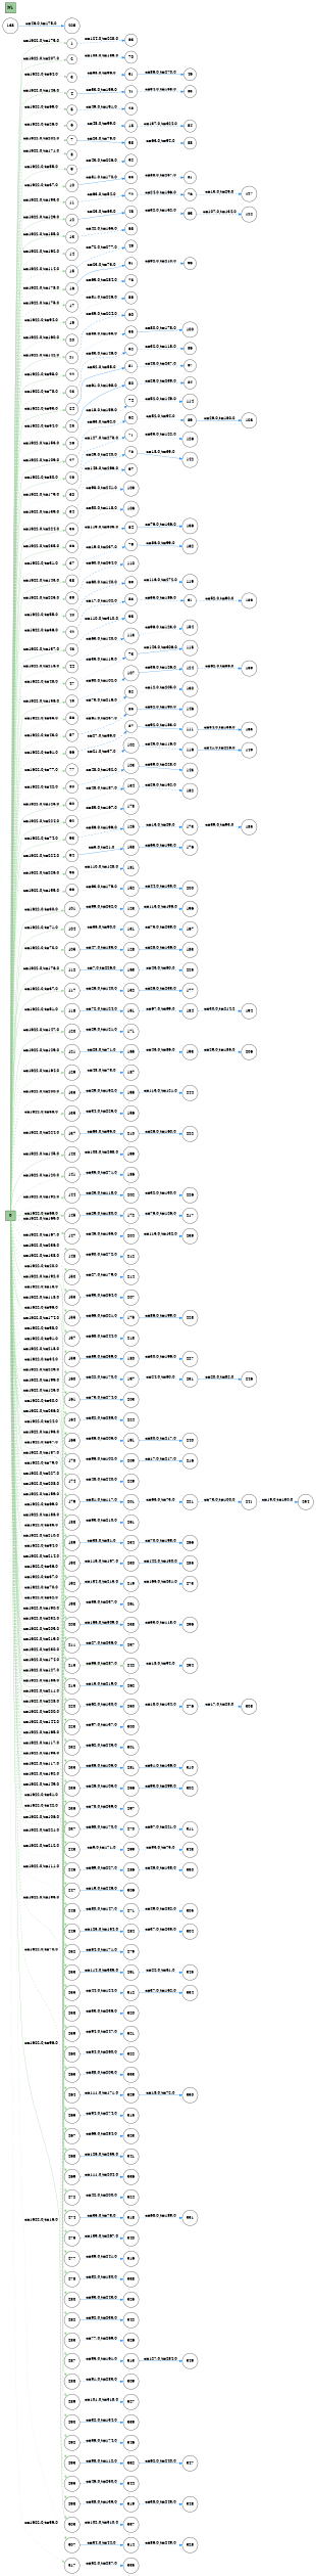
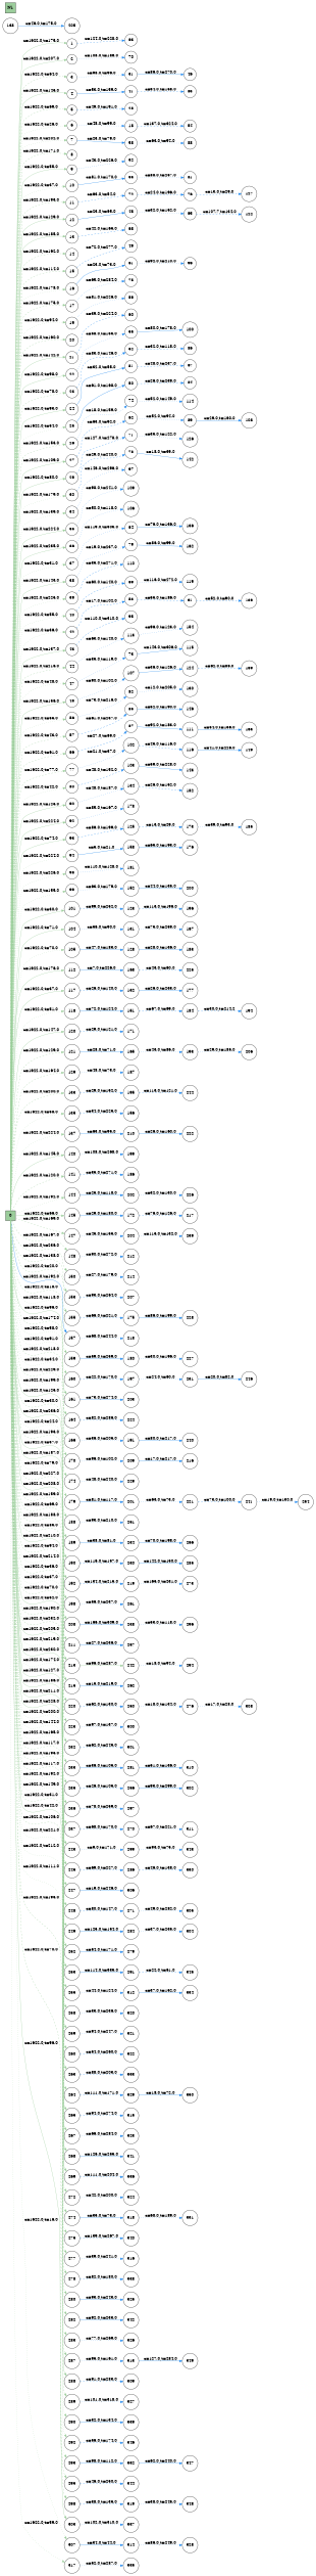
  digraph {
    rankdir=LR
    node [color=black fillcolor=darkseagreen3 shape=circle]
    edge [color=dodgerblue2 style=dotted]
    0 [shape=square style=filled]
    1
    2
    3
    4
    5
    6
    7
    8
    9
    10
    11
    12
    13
    14
    15
    16
    17
    19
    20
    21
    22
    23
    24
    25
    26
    27
    29
    30
    34
    35
    36
    37
    38
    39
    40
    42
    43
    44
    47
    48
    56
    57
    66
    77
    80
    90
    92
    93
    94
    98
    99
    101
    104
    105
    112
    117
    118
    120
    121
    129
    133
    135
    137
    140
    141
    144
    145
    147
    148
    150
    153
    155
    157
    159
    160
    161
    164
    166
    170
    174
    179
    188
    189
    190
    192
    198
    208
    211
    213
    215
    220
    223
    232
    233
    235
    236
    237
    243
    245
    247
    248
    249
    252
    253
    255
    258
    259
    260
    263
    264
    265
    267
    268
    269
    272
    274
    275
    277
    278
    280
    282
    283
    287
    288
    289
    290
    292
    293
    295
    298
    303
    307
    317
    63
    70
    31
    41
    28
    18
    58
    32
    33
    72
    45
    68
    49
    61
    75
    59
    60
    55
    52
    51
    50
    74
    62
    71
    78
    97
    109
    106
    64
    79
    110
    69
    53
    95
    113
    73
    107
    82
    85
    87
    102
    103
    134
    178
    125
    158
    181
    152
    123
    131
    128
    168
    132
    151
    171
    165
    187
    195
    156
    210
    138
    205
    199
    186
    202
    172
    204
    212
    214
    207
    175
    218
    180
    197
    203
    224
    191
    209
    229
    201
    251
    234
    230
    219
    261
    238
    257
    242
    262
    250
    300
    301
    281
    256
    297
    270
    299
    286
    306
    271
    284
    279
    291
    312
    320
    321
    322
    333
    329
    315
    323
    341
    336
    324
    318
    340
    316
    338
    325
    342
    326
    313
    309
    327
    339
    346
    332
    344
    319
    337
    314
    335
    N1 [shape=square style=filled]
    46
    83
    54
    88
    81
    76
    127
    65
    122
    96
    100
    86
    67
    84
    114
    89
    108
    126
    142
    136
    162
    119
    91
    139
    154
    115
    124
    169
    130
    146
    111
    163
    116
    149
    143
    182
    173
    185
    176
    200
    196
    167
    183
    225
    177
    184
    194
    193
    206
    244
    222
    226
    217
    239
    228
    227
    231
    246
    240
    216
    221
    241
    254
    266
    285
    273
    296
    294
    276
    308
    310
    302
    311
    343
    330
    305
    304
    345
    334
    350
    331
    349
    347
    348
    328
    0 -> 1 [color=darkseagreen3 label="c=1622.0,t=175.0" style=solid]
    0 -> 2 [color=darkseagreen3 label="c=1622.0,t=207.0" style=solid]
    0 -> 3 [color=darkseagreen3 label="c=1622.0,t=64.0" style=dashed]
    0 -> 4 [color=darkseagreen3 label="c=1622.0,t=145.0" style=solid]
    0 -> 5 [color=darkseagreen3 label="c=1622.0,t=69.0" style=dashed]
    0 -> 6 [color=darkseagreen3 label="c=1622.0,t=26.0"]
    0 -> 7 [color=darkseagreen3 label="c=1622.0,t=202.0"]
    0 -> 8 [color=darkseagreen3 label="c=1622.0,t=171.0" style=dashed]
    0 -> 9 [color=darkseagreen3 label="c=1622.0,t=55.0" style=solid]
    0 -> 10 [color=darkseagreen3 label="c=1622.0,t=37.0"]
    0 -> 11 [color=darkseagreen3 label="c=1622.0,t=193.0" style=dashed]
    0 -> 12 [color=darkseagreen3 label="c=1622.0,t=129.0" style=solid]
    0 -> 13 [color=darkseagreen3 label="c=1622.0,t=185.0" style=solid]
    0 -> 14 [color=darkseagreen3 label="c=1622.0,t=162.0" style=dashed]
    0 -> 15 [color=darkseagreen3 label="c=1622.0,t=114.0" style=dashed]
    0 -> 16 [color=darkseagreen3 label="c=1622.0,t=178.0"]
    0 -> 17 [color=darkseagreen3 label="c=1622.0,t=175.0" style=dashed]
    0 -> 19 [color=darkseagreen3 label="c=1622.0,t=94.0"]
    0 -> 20 [color=darkseagreen3 label="c=1622.0,t=160.0" style=dashed]
    0 -> 21 [color=darkseagreen3 label="c=1622.0,t=142.0" style=solid]
    0 -> 22 [color=darkseagreen3 label="c=1622.0,t=98.0" style=solid]
    0 -> 23 [color=darkseagreen3 label="c=1622.0,t=78.0" style=dashed]
    0 -> 24 [color=darkseagreen3 label="c=1622.0,t=93.0" style=solid]
    0 -> 25 [color=darkseagreen3 label="c=1622.0,t=54.0"]
    0 -> 26 [color=darkseagreen3 label="c=1622.0,t=153.0" style=dashed]
    0 -> 27 [color=darkseagreen3 label="c=1622.0,t=109.0" style=solid]
    0 -> 29 [color=darkseagreen3 label="c=1622.0,t=80.0" style=solid]
    0 -> 30 [color=darkseagreen3 label="c=1622.0,t=179.0"]
    0 -> 34 [color=darkseagreen3 label="c=1622.0,t=139.0"]
    0 -> 35 [color=darkseagreen3 label="c=1622.0,t=224.0" style=solid]
    0 -> 36 [color=darkseagreen3 label="c=1622.0,t=235.0" style=solid]
    0 -> 37 [color=darkseagreen3 label="c=1622.0,t=31.0"]
    0 -> 38 [color=darkseagreen3 label="c=1622.0,t=143.0" style=solid]
    0 -> 39 [color=darkseagreen3 label="c=1622.0,t=225.0"]
    0 -> 40 [color=darkseagreen3 label="c=1622.0,t=55.0"]
    0 -> 42 [color=darkseagreen3 label="c=1622.0,t=36.0"]
    0 -> 43 [color=darkseagreen3 label="c=1622.0,t=137.0" style=solid]
    0 -> 44 [color=darkseagreen3 label="c=1622.0,t=216.0" style=dashed]
    0 -> 47 [color=darkseagreen3 label="c=1622.0,t=48.0"]
    0 -> 48 [color=darkseagreen3 label="c=1622.0,t=156.0" style=solid]
    0 -> 56 [color=darkseagreen3 label="c=1622.0,t=55.0"]
    0 -> 57 [color=darkseagreen3 label="c=1622.0,t=43.0" style=dashed]
    0 -> 66 [color=darkseagreen3 label="c=1622.0,t=61.0" style=dashed]
    0 -> 77 [color=darkseagreen3 label="c=1622.0,t=77.0" style=dashed]
    0 -> 80 [color=darkseagreen3 label="c=1622.0,t=42.0"]
    0 -> 90 [color=darkseagreen3 label="c=1622.0,t=125.0" style=solid]
    0 -> 92 [color=darkseagreen3 label="c=1622.0,t=224.0" style=solid]
    0 -> 93 [color=darkseagreen3 label="c=1622.0,t=74.0" style=solid]
    0 -> 94 [color=darkseagreen3 label="c=1622.0,t=224.0"]
    0 -> 98 [color=darkseagreen3 label="c=1622.0,t=226.0"]
    0 -> 99 [color=darkseagreen3 label="c=1622.0,t=155.0"]
    0 -> 101 [color=darkseagreen3 label="c=1622.0,t=30.0" style=solid]
    0 -> 104 [color=darkseagreen3 label="c=1622.0,t=71.0" style=solid]
    0 -> 105 [color=darkseagreen3 label="c=1622.0,t=70.0"]
    0 -> 112 [color=darkseagreen3 label="c=1622.0,t=176.0" style=solid]
    0 -> 117 [color=darkseagreen3 label="c=1622.0,t=37.0" style=solid]
    0 -> 118 [color=darkseagreen3 label="c=1622.0,t=51.0"]
    0 -> 120 [color=darkseagreen3 label="c=1622.0,t=147.0" style=solid]
    0 -> 121 [color=darkseagreen3 label="c=1622.0,t=129.0" style=dashed]
    0 -> 129 [color=darkseagreen3 label="c=1622.0,t=164.0" style=dashed]
    0 -> 133 [color=darkseagreen3 label="c=1622.0,t=200.0" style=dashed]
    0 -> 135 [color=darkseagreen3 label="c=1622.0,t=58.0"]
    0 -> 137 [color=darkseagreen3 label="c=1622.0,t=224.0"]
    0 -> 140 [color=darkseagreen3 label="c=1622.0,t=145.0" style=solid]
    0 -> 141 [color=darkseagreen3 label="c=1622.0,t=120.0" style=dashed]
    0 -> 144 [color=darkseagreen3 label="c=1622.0,t=192.0"]
    0 -> 145 [color=darkseagreen3 label="c=1622.0,t=66.0" style=solid]
    0 -> 147 [color=darkseagreen3 label="c=1622.0,t=169.0" style=dashed]
    0 -> 148 [color=darkseagreen3 label="c=1622.0,t=167.0" style=dashed]
    0 -> 150 [color=darkseagreen3 label="c=1622.0,t=236.0" style=dashed]
    0 -> 153 [color=darkseagreen3 label="c=1622.0,t=138.0" style=dashed]
    0 -> 155 [color=darkseagreen3 label="c=1622.0,t=20.0" style=dashed]
-   0 -> 157 [color=darkseagreen3 label="c=1622.0,t=192.0" style=solid]
+   0 -> 157 [label="c=1622.0,t=192.0" style=solid]
    0 -> 159 [color=darkseagreen3 label="c=1622.0,t=18.0" style=dashed]
    0 -> 160 [color=darkseagreen3 label="c=1622.0,t=118.0"]
    0 -> 161 [color=darkseagreen3 label="c=1622.0,t=96.0" style=solid]
    0 -> 164 [color=darkseagreen3 label="c=1622.0,t=174.0" style=dashed]
    0 -> 166 [color=darkseagreen3 label="c=1622.0,t=58.0"]
    0 -> 170 [color=darkseagreen3 label="c=1622.0,t=91.0"]
    0 -> 174 [color=darkseagreen3 label="c=1622.0,t=218.0" style=dashed]
    0 -> 179 [color=darkseagreen3 label="c=1622.0,t=34.0"]
    0 -> 188 [color=darkseagreen3 label="c=1622.0,t=229.0" style=dashed]
    0 -> 189 [color=darkseagreen3 label="c=1622.0,t=199.0"]
    0 -> 190 [color=darkseagreen3 label="c=1622.0,t=125.0" style=solid]
    0 -> 192 [color=darkseagreen3 label="c=1622.0,t=30.0" style=dashed]
    0 -> 198 [color=darkseagreen3 label="c=1622.0,t=236.0" style=solid]
    0 -> 208 [color=darkseagreen3 label="c=1622.0,t=24.0"]
    0 -> 211 [color=darkseagreen3 label="c=1622.0,t=193.0" style=dashed]
    0 -> 213 [color=darkseagreen3 label="c=1622.0,t=37.0" style=solid]
    0 -> 215 [color=darkseagreen3 label="c=1622.0,t=187.0" style=solid]
    0 -> 220 [color=darkseagreen3 label="c=1622.0,t=79.0"]
    0 -> 223 [color=darkseagreen3 label="c=1622.0,t=227.0" style=dashed]
    0 -> 232 [color=darkseagreen3 label="c=1622.0,t=208.0" style=solid]
    0 -> 233 [color=darkseagreen3 label="c=1622.0,t=159.0" style=dashed]
    0 -> 235 [color=darkseagreen3 label="c=1622.0,t=69.0" style=dashed]
    0 -> 236 [color=darkseagreen3 label="c=1622.0,t=188.0" style=dashed]
    0 -> 237 [color=darkseagreen3 label="c=1622.0,t=83.0" style=dashed]
    0 -> 243 [color=darkseagreen3 label="c=1622.0,t=210.0" style=solid]
    0 -> 245 [color=darkseagreen3 label="c=1622.0,t=94.0" style=dashed]
    0 -> 247 [color=darkseagreen3 label="c=1622.0,t=214.0"]
    0 -> 248 [color=darkseagreen3 label="c=1622.0,t=36.0" style=dashed]
    0 -> 249 [color=darkseagreen3 label="c=1622.0,t=37.0"]
    0 -> 252 [color=darkseagreen3 label="c=1622.0,t=70.0" style=dashed]
    0 -> 253 [color=darkseagreen3 label="c=1622.0,t=52.0" style=solid]
    0 -> 255 [color=darkseagreen3 label="c=1622.0,t=190.0" style=dashed]
    0 -> 258 [color=darkseagreen3 label="c=1622.0,t=232.0" style=dashed]
    0 -> 259 [color=darkseagreen3 label="c=1622.0,t=205.0" style=solid]
    0 -> 260 [color=darkseagreen3 label="c=1622.0,t=219.0"]
    0 -> 263 [color=darkseagreen3 label="c=1622.0,t=230.0" style=solid]
    0 -> 264 [color=darkseagreen3 label="c=1622.0,t=174.0"]
    0 -> 265 [color=darkseagreen3 label="c=1622.0,t=127.0" style=solid]
    0 -> 267 [color=darkseagreen3 label="c=1622.0,t=186.0" style=solid]
    0 -> 268 [color=darkseagreen3 label="c=1622.0,t=211.0" style=solid]
    0 -> 269 [color=darkseagreen3 label="c=1622.0,t=228.0" style=solid]
    0 -> 272 [color=darkseagreen3 label="c=1622.0,t=200.0"]
    0 -> 274 [color=darkseagreen3 label="c=1622.0,t=144.0"]
    0 -> 275 [color=darkseagreen3 label="c=1622.0,t=165.0"]
    0 -> 277 [color=darkseagreen3 label="c=1622.0,t=117.0" style=dashed]
    0 -> 278 [color=darkseagreen3 label="c=1622.0,t=195.0" style=dashed]
    0 -> 280 [color=darkseagreen3 label="c=1622.0,t=117.0" style=dashed]
    0 -> 282 [color=darkseagreen3 label="c=1622.0,t=192.0"]
    0 -> 283 [color=darkseagreen3 label="c=1622.0,t=149.0"]
    0 -> 287 [color=darkseagreen3 label="c=1622.0,t=31.0" style=dashed]
    0 -> 288 [color=darkseagreen3 label="c=1622.0,t=42.0" style=solid]
    0 -> 289 [color=darkseagreen3 label="c=1622.0,t=106.0" style=dashed]
    0 -> 290 [color=darkseagreen3 label="c=1622.0,t=221.0"]
    0 -> 292 [color=darkseagreen3 label="c=1622.0,t=212.0"]
    0 -> 293 [color=darkseagreen3 label="c=1622.0,t=111.0"]
    0 -> 295 [color=darkseagreen3 label="c=1622.0,t=193.0" style=dashed]
    0 -> 298 [color=darkseagreen3 label="c=1622.0,t=70.0" style=dashed]
    0 -> 303 [color=darkseagreen3 label="c=1622.0,t=96.0" style=solid]
    0 -> 307 [color=darkseagreen3 label="c=1622.0,t=16.0"]
    0 -> 317 [color=darkseagreen3 label="c=1622.0,t=59.0"]
    1 -> 63 [label="c=124.0,t=228.0" style=dashed]
    2 -> 70 [label="c=108.0,t=186.0"]
    3 -> 31 [label="c=98.0,t=96.0"]
    4 -> 41 [label="c=53.0,t=159.0" style=solid]
    5 -> 28 [label="c=49.0,t=191.0" style=dashed]
    6 -> 18 [label="c=48.0,t=99.0"]
    7 -> 58 [label="c=23.0,t=79.0" style=solid]
    9 -> 32 [label="c=43.0,t=226.0"]
    10 -> 33 [label="c=81.0,t=170.0" style=solid]
    11 -> 72 [label="c=63.0,t=54.0" style=dashed]
    12 -> 45 [label="c=23.0,t=65.0" style=solid]
    13 -> 68 [label="c=42.0,t=165.0" style=dashed]
    15 -> 49 [label="c=72.0,t=277.0" style=dashed]
    16 -> 61 [label="c=23.0,t=73.0" style=solid]
    17 -> 75 [label="c=65.0,t=284.0"]
    19 -> 59 [label="c=81.0,t=226.0"]
    21 -> 60 [label="c=39.0,t=224.0" style=dashed]
    22 -> 55 [label="c=58.0,t=153.0"]
    23 -> 52 [label="c=83.0,t=146.0" style=dashed]
    24 -> 51 [label="c=32.0,t=55.0" style=solid]
    25 -> 50 [label="c=61.0,t=168.0" style=solid]
    26 -> 74 [label="c=18.0,t=159.0"]
    27 -> 62 [label="c=63.0,t=92.0" style=dashed]
    29 -> 71 [label="c=127.0,t=278.0" style=dashed]
    30 -> 78 [label="c=29.0,t=240.0" style=dashed]
    34 -> 97 [label="c=146.0,t=296.0"]
    35 -> 109 [label="c=98.0,t=241.0"]
    36 -> 106 [label="c=50.0,t=118.0"]
    37 -> 64 [label="c=119.0,t=303.0"]
    38 -> 79 [label="c=19.0,t=237.0"]
-   39 -> 110 [label="c=60.0,t=254.0" style=dashed]
+   39 -> 110 [label="c=35.0,t=271.0" style=dashed]
    40 -> 69 [label="c=60.0,t=140.0" style=dashed]
    42 -> 53 [label="c=17.0,t=102.0" style=dashed]
    43 -> 95 [label="c=110.0,t=310.0" style=dashed]
    44 -> 113 [label="c=63.0,t=140.0"]
    47 -> 73 [label="c=35.0,t=119.0"]
    48 -> 107 [label="c=90.0,t=102.0"]
    56 -> 82 [label="c=73.0,t=216.0"]
    57 -> 85 [label="c=61.0,t=237.0" style=dashed]
    66 -> 87 [label="c=27.0,t=69.0" style=dashed]
    77 -> 102 [label="c=21.0,t=37.0"]
    80 -> 103 [label="c=48.0,t=152.0" style=dashed]
    90 -> 134 [label="c=48.0,t=187.0"]
    92 -> 178 [label="c=85.0,t=167.0"]
    93 -> 125 [label="c=86.0,t=199.0" style=dashed]
    94 -> 158 [label="c=5.0,t=21.0" style=solid]
    98 -> 181 [label="c=110.0,t=128.0"]
    99 -> 152 [label="c=63.0,t=179.0"]
    101 -> 123 [label="c=99.0,t=252.0" style=dashed]
    104 -> 131 [label="c=56.0,t=90.0"]
    105 -> 128 [label="c=47.0,t=183.0" style=solid]
    112 -> 168 [label="c=7.0,t=226.0" style=solid]
    117 -> 132 [label="c=26.0,t=140.0" style=dashed]
    118 -> 151 [label="c=72.0,t=124.0" style=solid]
    120 -> 171 [label="c=29.0,t=121.0" style=dashed]
    121 -> 165 [label="c=28.0,t=71.0" style=solid]
    129 -> 187 [label="c=48.0,t=73.0"]
    133 -> 195 [label="c=29.0,t=152.0" style=dashed]
    135 -> 156 [label="c=34.0,t=225.0" style=dashed]
    137 -> 210 [label="c=63.0,t=95.0" style=solid]
    140 -> 199 [label="c=108.0,t=268.0"]
    141 -> 186 [label="c=35.0,t=271.0" style=dashed]
    144 -> 202 [label="c=25.0,t=118.0" style=solid]
    145 -> 172 [label="c=29.0,t=180.0" style=solid]
    147 -> 204 [label="c=45.0,t=155.0"]
    148 -> 212 [label="c=90.0,t=272.0"]
    150 -> 214 [label="c=27.0,t=179.0"]
    153 -> 207 [label="c=93.0,t=264.0" style=dashed]
    155 -> 175 [label="c=66.0,t=221.0" style=dashed]
    157 -> 218 [label="c=68.0,t=244.0"]
    159 -> 180 [label="c=59.0,t=259.0" style=solid]
    160 -> 197 [label="c=22.0,t=170.0" style=dashed]
    161 -> 203 [label="c=73.0,t=274.0" style=solid]
    164 -> 224 [label="c=82.0,t=286.0" style=dashed]
    166 -> 191 [label="c=36.0,t=205.0"]
    170 -> 209 [label="c=96.0,t=102.0"]
    174 -> 229 [label="c=48.0,t=240.0"]
    179 -> 201 [label="c=81.0,t=117.0" style=solid]
    188 -> 251 [label="c=93.0,t=210.0"]
    189 -> 234 [label="c=38.0,t=81.0" style=solid]
    190 -> 230 [label="c=116.0,t=157.0" style=dashed]
    192 -> 219 [label="c=134.0,t=215.0" style=dashed]
    198 -> 261 [label="c=56.0,t=237.0"]
    208 -> 238 [label="c=166.0,t=309.0" style=solid]
    211 -> 257 [label="c=27.0,t=236.0" style=solid]
    213 -> 242 [color=darkseagreen3 label="c=96.0,t=287.0" style=solid]
    215 -> 262 [label="c=15.0,t=219.0" style=solid]
    220 -> 250 [label="c=62.0,t=130.0" style=dashed]
    223 -> 300 [label="c=97.0,t=137.0"]
    232 -> 301 [label="c=62.0,t=245.0" style=dashed]
    233 -> 281 [label="c=36.0,t=105.0" style=solid]
    235 -> 256 [label="c=26.0,t=105.0" style=dashed]
    236 -> 297 [label="c=78.0,t=259.0" style=dashed]
    237 -> 270 [label="c=68.0,t=170.0" style=dashed]
    243 -> 299 [label="c=9.0,t=171.0"]
    245 -> 286 [label="c=69.0,t=227.0" style=dashed]
    247 -> 306 [label="c=19.0,t=246.0" style=solid]
    248 -> 271 [label="c=80.0,t=147.0" style=dashed]
    249 -> 284 [label="c=125.0,t=154.0" style=solid]
    252 -> 279 [label="c=54.0,t=171.0" style=solid]
    253 -> 291 [label="c=114.0,t=335.0" style=solid]
    255 -> 312 [label="c=44.0,t=124.0"]
    258 -> 320 [label="c=33.0,t=236.0"]
    259 -> 321 [label="c=94.0,t=247.0"]
    260 -> 322 [label="c=54.0,t=260.0" style=dashed]
    263 -> 333 [label="c=88.0,t=203.0" style=dashed]
    264 -> 329 [label="c=111.0,t=171.0" style=dashed]
    265 -> 315 [label="c=94.0,t=274.0" style=dashed]
    267 -> 323 [label="c=66.0,t=284.0"]
    268 -> 341 [label="c=126.0,t=255.0" style=solid]
    269 -> 336 [label="c=111.0,t=204.0" style=dashed]
    272 -> 324 [label="c=42.0,t=200.0"]
    274 -> 318 [label="c=35.0,t=73.0" style=solid]
    275 -> 340 [label="c=139.0,t=267.0" style=dashed]
    277 -> 316 [label="c=39.0,t=241.0"]
    278 -> 338 [label="c=82.0,t=180.0" style=dashed]
    280 -> 325 [label="c=93.0,t=243.0" style=solid]
    282 -> 342 [label="c=92.0,t=233.0" style=solid]
    283 -> 326 [label="c=77.0,t=269.0"]
    287 -> 313 [label="c=95.0,t=161.0"]
    288 -> 309 [label="c=91.0,t=283.0" style=dashed]
    289 -> 327 [label="c=101.0,t=318.0"]
    290 -> 339 [label="c=32.0,t=134.0" style=solid]
    292 -> 346 [label="c=56.0,t=174.0" style=dashed]
    293 -> 332 [label="c=98.0,t=112.0" style=solid]
    295 -> 344 [label="c=46.0,t=250.0" style=dashed]
    298 -> 319 [label="c=38.0,t=135.0" style=dashed]
    303 -> 337 [label="c=102.0,t=310.0"]
    307 -> 314 [label="c=34.0,t=44.0" style=solid]
    317 -> 335 [label="c=52.0,t=287.0"]
    31 -> 46 [label="c=86.0,t=270.0" style=solid]
    41 -> 83 [label="c=34.0,t=158.0" style=dashed]
    18 -> 54 [label="c=137.0,t=324.0" style=dashed]
    58 -> 88 [label="c=63.0,t=94.0"]
    33 -> 81 [label="c=88.0,t=257.0"]
    72 -> 76 [label="c=24.0,t=196.0" style=dashed]
    45 -> 65 [label="c=32.0,t=152.0"]
    61 -> 96 [label="c=92.0,t=210.0"]
    55 -> 100 [label="c=80.0,t=178.0" style=solid]
    52 -> 86 [label="c=32.0,t=118.0" style=dashed]
    51 -> 67 [label="c=48.0,t=237.0" style=dashed]
    50 -> 84 [label="c=26.0,t=239.0" style=dashed]
    74 -> 114 [label="c=52.0,t=149.0"]
    62 -> 89 [label="c=52.0,t=94.0"]
    71 -> 126 [label="c=35.0,t=122.0"]
    78 -> 142 [label="c=18.0,t=39.0" style=solid]
    64 -> 136 [label="c=76.0,t=136.0" style=solid]
    79 -> 162 [label="c=86.0,t=99.0" style=solid]
    69 -> 119 [label="c=116.0,t=272.0"]
    53 -> 91 [label="c=55.0,t=186.0" style=dashed]
    113 -> 154 [label="c=96.0,t=123.0"]
    73 -> 115 [label="c=143.0,t=306.0" style=solid]
    107 -> 124 [label="c=36.0,t=126.0" style=solid]
    82 -> 130 [label="c=12.0,t=205.0"]
    85 -> 146 [label="c=52.0,t=190.0" style=solid]
    87 -> 111 [label="c=92.0,t=183.0" style=solid]
    102 -> 116 [label="c=45.0,t=116.0" style=dashed]
    103 -> 143 [label="c=59.0,t=228.0" style=solid]
    134 -> 182 [label="c=26.0,t=152.0" style=dashed]
    125 -> 173 [label="c=13.0,t=29.0" style=dashed]
    158 -> 176 [label="c=65.0,t=193.0" style=solid]
    152 -> 200 [label="c=44.0,t=135.0" style=solid]
    123 -> 196 [label="c=113.0,t=196.0" style=dashed]
    131 -> 167 [label="c=75.0,t=259.0"]
    128 -> 183 [label="c=28.0,t=136.0" style=solid]
    168 -> 225 [label="c=43.0,t=60.0" style=dashed]
    132 -> 177 [label="c=26.0,t=233.0" style=solid]
    151 -> 184 [label="c=67.0,t=69.0" style=dashed]
    165 -> 193 [label="c=43.0,t=86.0"]
    195 -> 244 [label="c=113.0,t=121.0" style=dashed]
    210 -> 222 [label="c=26.0,t=160.0" style=solid]
    138 -> 205 [label="c=46.0,t=175.0" style=solid]
    202 -> 226 [label="c=32.0,t=130.0"]
    172 -> 217 [label="c=76.0,t=126.0" style=dashed]
    204 -> 239 [label="c=115.0,t=132.0"]
    175 -> 228 [label="c=86.0,t=199.0" style=solid]
    180 -> 227 [label="c=30.0,t=196.0"]
    197 -> 231 [label="c=24.0,t=60.0"]
    191 -> 240 [label="c=80.0,t=217.0" style=solid]
    209 -> 216 [label="c=17.0,t=217.0" style=solid]
    201 -> 221 [label="c=63.0,t=73.0"]
    234 -> 266 [label="c=70.0,t=198.0" style=solid]
    230 -> 285 [label="c=142.0,t=150.0" style=solid]
    219 -> 273 [label="c=165.0,t=231.0"]
    238 -> 296 [label="c=53.0,t=118.0"]
    242 -> 294 [label="c=18.0,t=94.0"]
    250 -> 276 [label="c=18.0,t=134.0"]
    281 -> 310 [label="c=51.0,t=136.0" style=solid]
    256 -> 302 [label="c=93.0,t=299.0" style=solid]
    270 -> 311 [label="c=67.0,t=221.0"]
    299 -> 343 [label="c=93.0,t=75.0"]
    286 -> 330 [label="c=46.0,t=138.0" style=dashed]
    271 -> 305 [label="c=49.0,t=282.0"]
    284 -> 304 [label="c=37.0,t=235.0"]
    291 -> 345 [label="c=22.0,t=61.0" style=dashed]
    312 -> 334 [label="c=37.0,t=152.0" style=solid]
    329 -> 350 [label="c=18.0,t=72.0" style=solid]
    318 -> 331 [label="c=68.0,t=189.0"]
    313 -> 349 [label="c=127.0,t=284.0" style=solid]
    332 -> 347 [label="c=62.0,t=240.0" style=solid]
-   319 -> 348 [label="c=38.0,t=245.0" style=dashed]
+   319 -> 348 [label="c=38.0,t=245.0"]
    314 -> 328 [label="c=86.0,t=249.0"]
    76 -> 127 [label="c=13.0,t=29.0" style=dashed]
-   65 -> 122 [label="c=107.0,t=134.0" style=dashed]
+   65 -> 122 [label="c=107.7,t=134.0" style=dashed]
    89 -> 108 [label="c=29.0,t=160.0" style=solid]
    91 -> 139 [label="c=52.0,t=90.0" style=dashed]
    124 -> 169 [label="c=62.0,t=86.0" style=dashed]
    111 -> 163 [label="c=54.0,t=156.0" style=solid]
    116 -> 149 [label="c=41.0,t=226.0" style=solid]
    173 -> 185 [label="c=39.0,t=93.0"]
    184 -> 194 [label="c=30.0,t=214.2" style=dashed]
    193 -> 206 [label="c=29.0,t=185.0"]
    231 -> 246 [label="c=20.0,t=82.0" style=solid]
    221 -> 241 [label="c=73.0,t=100.0" style=dashed]
    241 -> 254 [label="c=19.0,t=130.0"]
    276 -> 308 [label="c=17.0,t=28.0"]
  }
